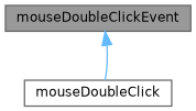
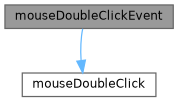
  digraph {
    rankdir=TB
    node [fontname=Helvetica fontsize=10 shape=box style=filled]
    n1 [color=gray40 fillcolor=grey60 fontcolor=black height=0.2 label=mouseDoubleClickEvent width=0.4]
    n2 [color=grey40 fillcolor=white height=0.2 label=mouseDoubleClick width=0.4]
-   n2 -> n1 [color=steelblue1 fontname=Helvetica fontsize=10 labelfontname=Helvetica labelfontsize=10 style=solid]
+   n1 -> n2 [color=steelblue1 fontname=Helvetica fontsize=10 labelfontname=Helvetica labelfontsize=10 style=solid]
  }
